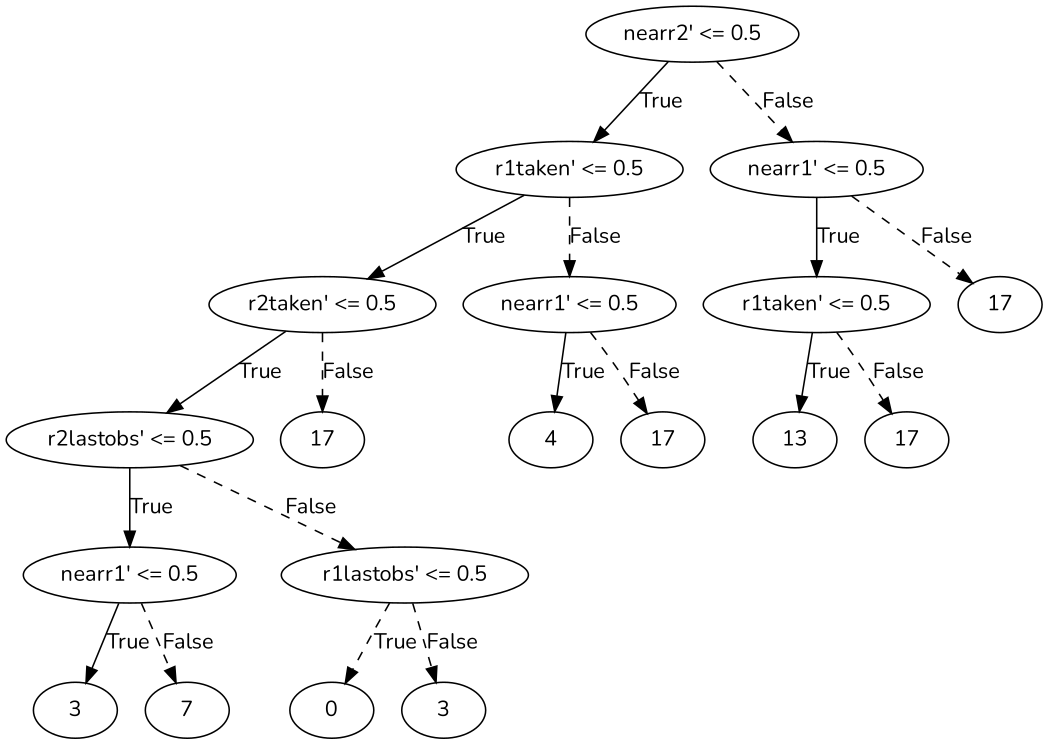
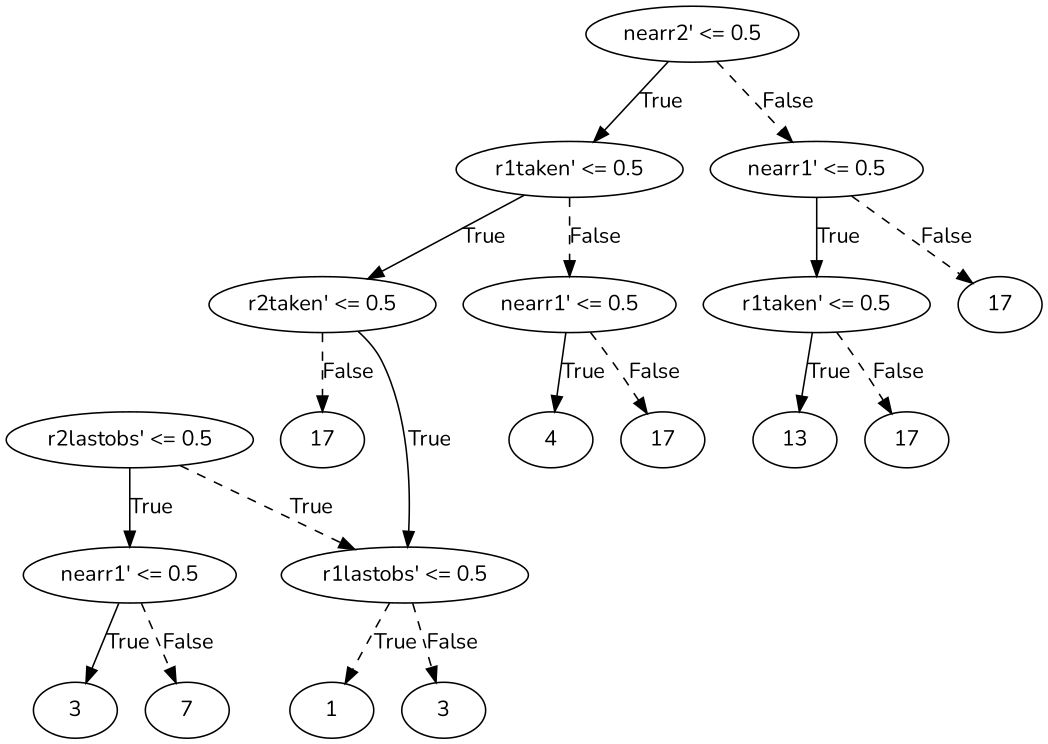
  digraph {
    fontname=Nunito
    node [fontname=Nunito]
    edge [fontname=Nunito style=dashed]
    n1 [label="nearr2' <= 0.5"]
    n2 [label="r1taken' <= 0.5"]
    n3 [label="nearr1' <= 0.5"]
    n4 [label="r2taken' <= 0.5"]
    n5 [label="nearr1' <= 0.5"]
    n6 [label="r1taken' <= 0.5"]
    n7 [label=17]
    n8 [label="r2lastobs' <= 0.5"]
    n9 [label=17]
    n10 [label=4]
    n11 [label=17]
    n12 [label="nearr1' <= 0.5"]
    n13 [label="r1lastobs' <= 0.5"]
    n14 [label=3]
    n15 [label=7]
-   n16 [label=0]
+   n16 [label=1]
    n17 [label=3]
    n18 [label=13]
    n19 [label=17]
    n1 -> n2 [label=True style=""]
    n1 -> n3 [label=False]
    n2 -> n4 [label=True style=""]
    n2 -> n5 [label=False]
    n3 -> n6 [label=True style=""]
    n3 -> n7 [label=False]
-   n4 -> n8 [label=True style=""]
+   n4 -> n13 [label=True style=""]
    n4 -> n9 [label=False]
    n5 -> n10 [label=True style=""]
    n5 -> n11 [label=False]
    n6 -> n18 [label=True style=""]
    n6 -> n19 [label=False]
    n8 -> n12 [label=True style=""]
-   n8 -> n13 [label=False]
+   n8 -> n13 [label=True]
    n12 -> n14 [label=True style=""]
    n12 -> n15 [label=False]
    n13 -> n16 [label=True]
    n13 -> n17 [label=False]
  }
